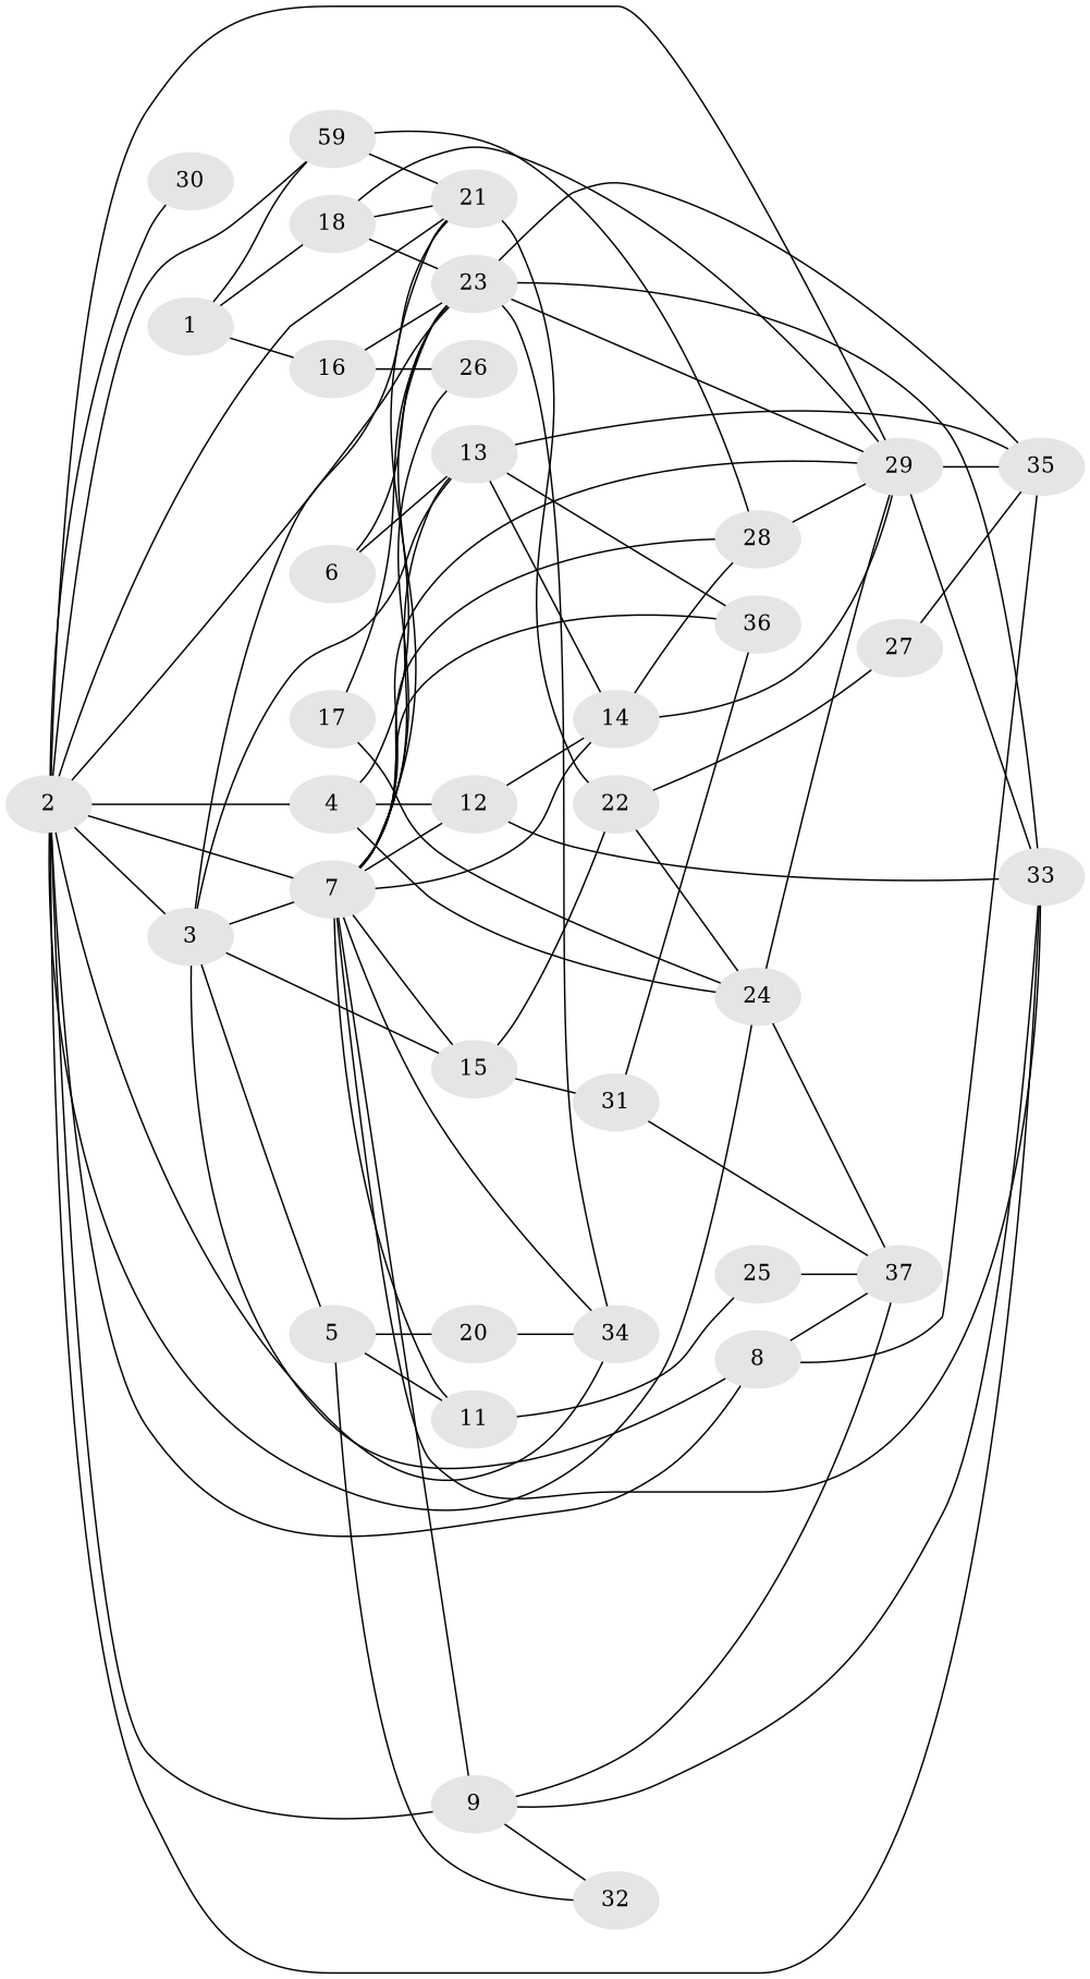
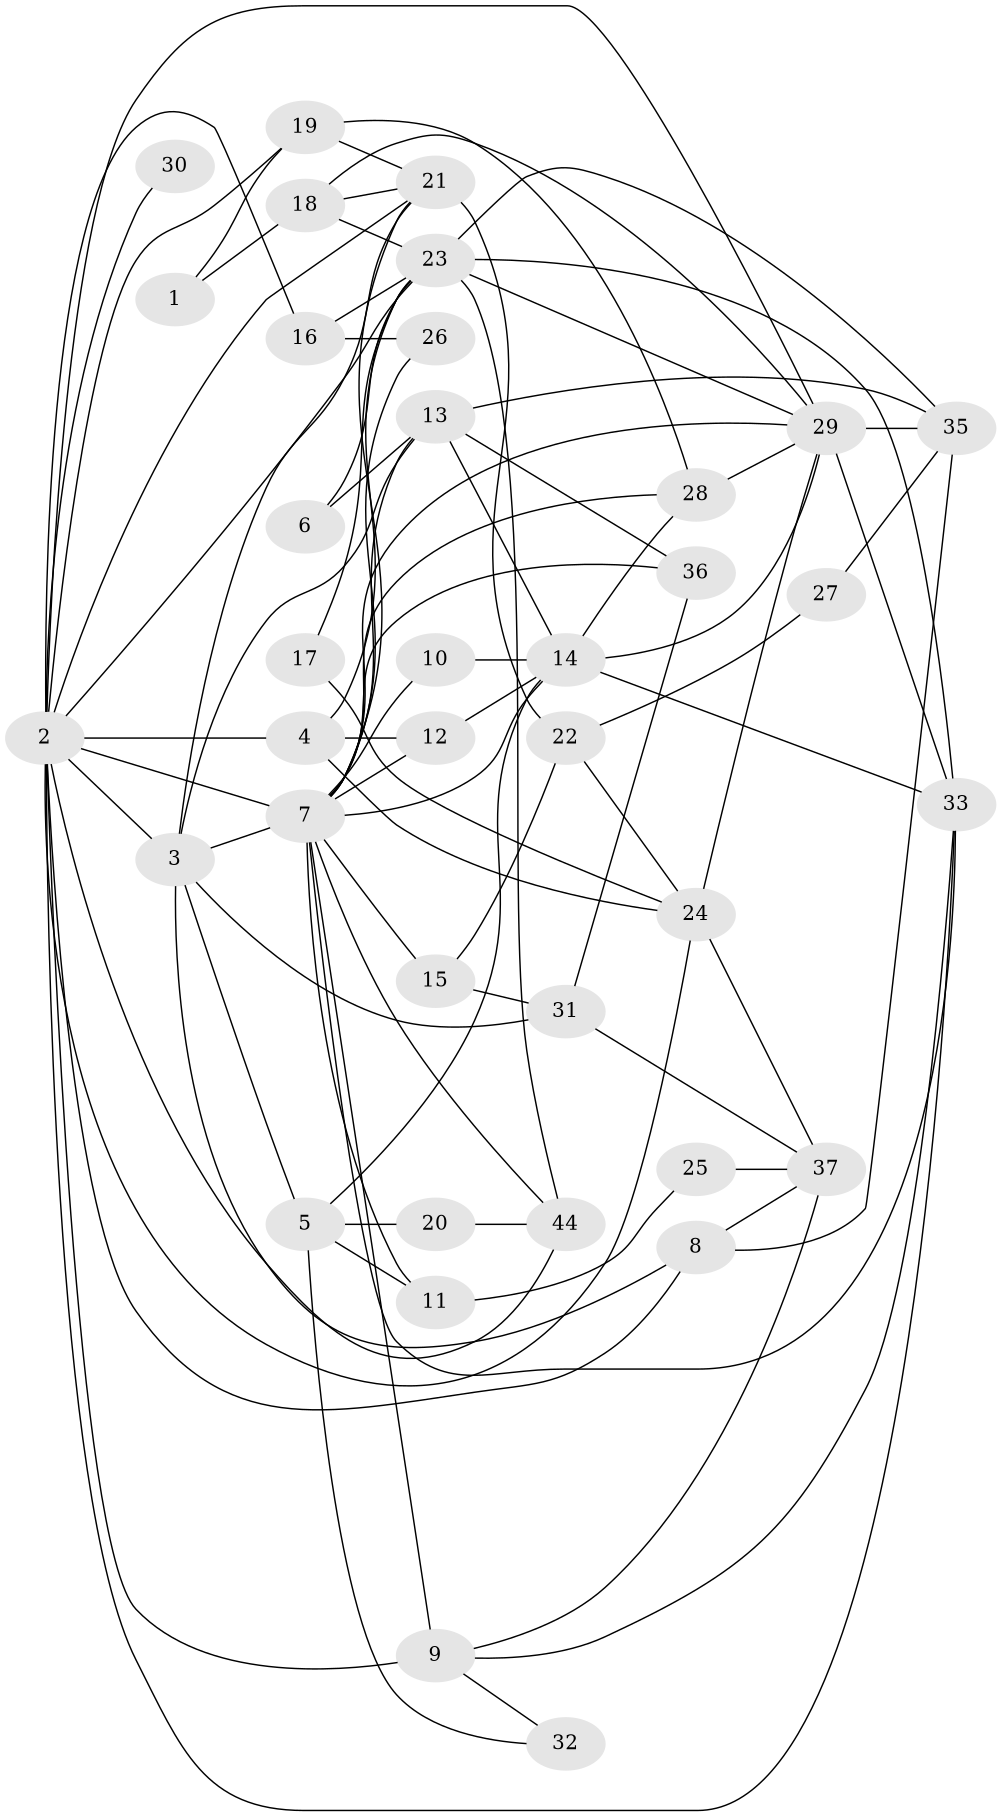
  graph {
    rankdir=LR
    node [color=gray90 style=filled]
    edge [weight=1.0]
    1
    18
-   19 [label=59]
+   19
    21
    23
    29
    28
    2
    3
    4
    7
    8
    9
    16
    24
    30
    33
-   34
+   34 [label=44]
    5
    13
    15
    12
    11
    14
+   10
    26
    36
    35
    37
    32
    22
    20
    31
    25
    6
    27
    17
    1 -- 18
    1 -- 19
    18 -- 21
    18 -- 23
    18 -- 29
    19 -- 21 [weight=2.0]
    19 -- 28
    21 -- 22
    23 -- 29
    23 -- 33
    23 -- 34
    23 -- 35
    29 -- 33
    29 -- 35
    28 -- 29
    2 -- 19
    2 -- 21
    2 -- 23
    2 -- 29 [weight=2.0]
    2 -- 3
    2 -- 4 [weight=3.0]
    2 -- 7
    2 -- 8
    2 -- 9 [weight=2.0]
-   1 -- 16
+   2 -- 16
    2 -- 24
    2 -- 30 [weight=2.0]
    2 -- 33
    2 -- 34 [weight=2.0]
    3 -- 21
    3 -- 7 [weight=2.0]
    3 -- 8
    3 -- 5
    3 -- 13
-   3 -- 15
+   3 -- 31
    4 -- 23
    4 -- 24 [weight=2.0]
    4 -- 12
    7 -- 21 [weight=2.0]
    7 -- 29
    7 -- 28
    7 -- 9 [weight=3.0]
    7 -- 33
    7 -- 34
    7 -- 13 [weight=2.0]
    7 -- 15
    7 -- 12
    7 -- 11
    7 -- 14 [weight=2.0]
+   7 -- 10 [weight=2.0]
    7 -- 26
    7 -- 36
    8 -- 35
    8 -- 37
    9 -- 33
    9 -- 37
    9 -- 32
    16 -- 23
    16 -- 26
    24 -- 29
    24 -- 37
    5 -- 11
+   5 -- 14
    5 -- 32
    5 -- 20
    13 -- 14
    13 -- 36
    13 -- 35
    15 -- 22
    15 -- 31
    12 -- 14
    11 -- 25
    14 -- 29
    14 -- 28
-   12 -- 33
+   14 -- 33
+   10 -- 14
    22 -- 24
    22 -- 27
    20 -- 34
    31 -- 36
    31 -- 37
    25 -- 37
    6 -- 23
    6 -- 13
    27 -- 35
    17 -- 23 [weight=2.0]
    17 -- 24
  }
